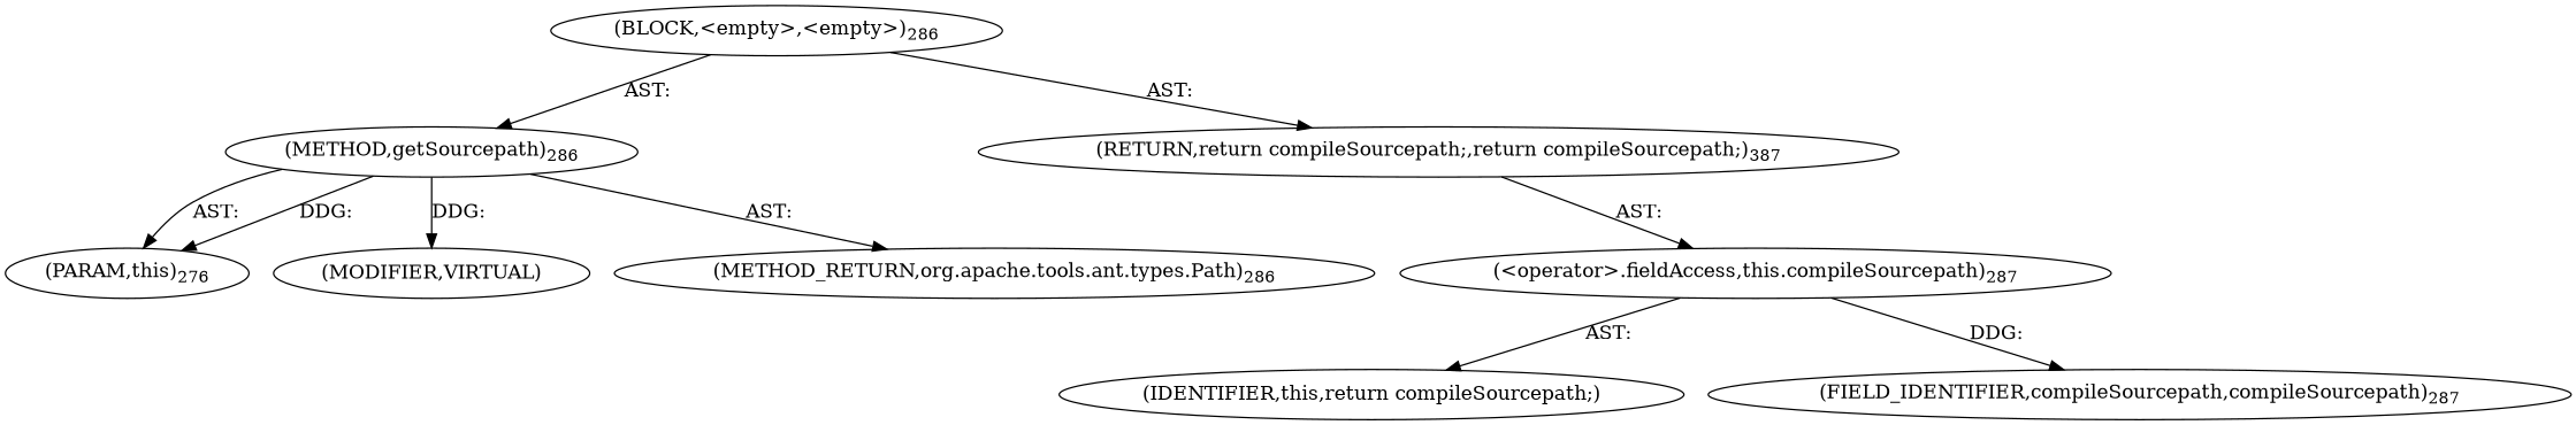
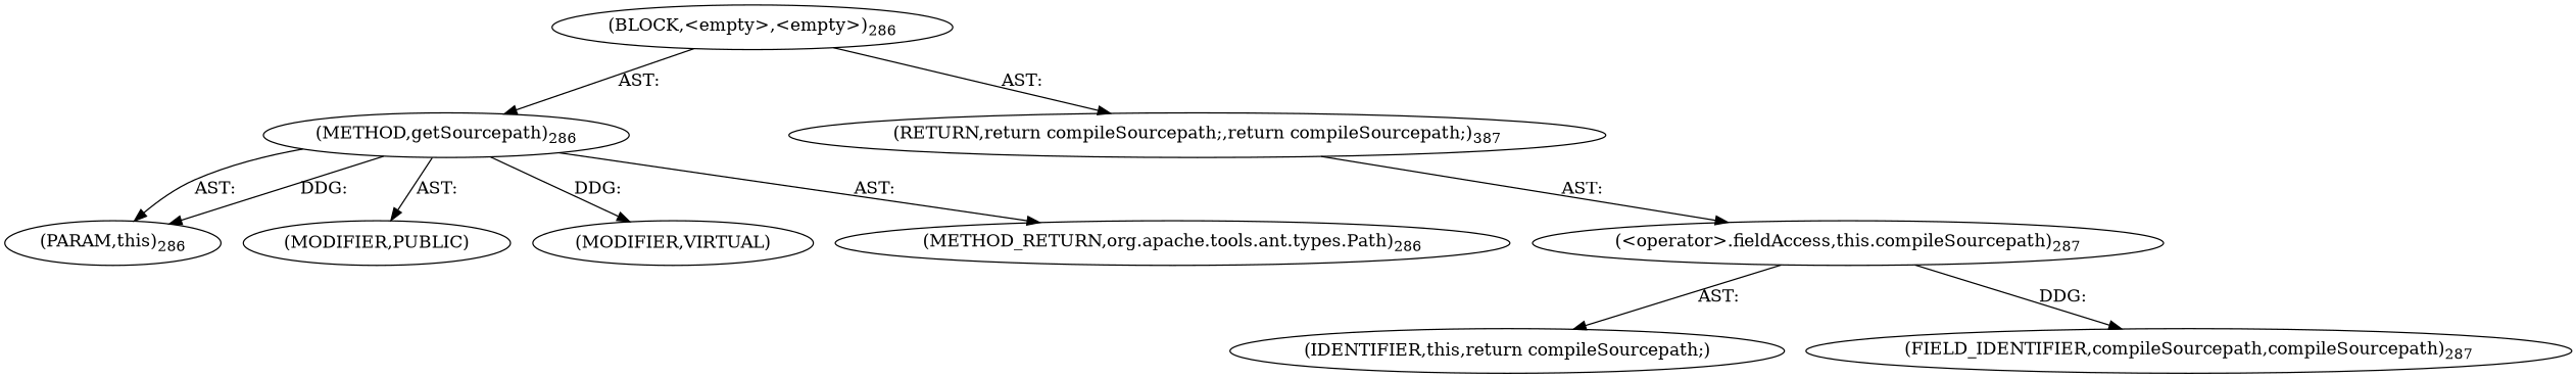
  digraph {
    n1 [label=<(METHOD,getSourcepath)<SUB>286</SUB>>]
-   n2 [label=<(PARAM,this)<SUB>276</SUB>>]
+   n2 [label=<(PARAM,this)<SUB>286</SUB>>]
+   n3 [label=<(MODIFIER,PUBLIC)>]
    n4 [label=<(MODIFIER,VIRTUAL)>]
    n5 [label=<(METHOD_RETURN,org.apache.tools.ant.types.Path)<SUB>286</SUB>>]
    n6 [label=<(BLOCK,&lt;empty&gt;,&lt;empty&gt;)<SUB>286</SUB>>]
    n7 [label=<(RETURN,return compileSourcepath;,return compileSourcepath;)<SUB>387</SUB>>]
    n8 [label=<(&lt;operator&gt;.fieldAccess,this.compileSourcepath)<SUB>287</SUB>>]
    n9 [label=<(IDENTIFIER,this,return compileSourcepath;)>]
    n10 [label=<(FIELD_IDENTIFIER,compileSourcepath,compileSourcepath)<SUB>287</SUB>>]
    n1 -> n2 [label="AST: "]
    n1 -> n2 [label="DDG: "]
+   n1 -> n3 [label="AST: "]
    n1 -> n4 [label="DDG: "]
    n1 -> n5 [label="AST: "]
    n6 -> n1 [label="AST: "]
    n6 -> n7 [label="AST: "]
    n7 -> n8 [label="AST: "]
    n8 -> n9 [label="AST: "]
    n8 -> n10 [label="DDG: "]
  }
